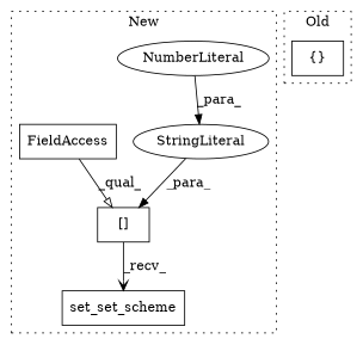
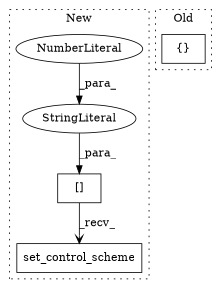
  digraph {
    node [shape=box]
    edge [arrowhead=normal]
-   n1 [a=32 l="19,1" label=set_set_scheme s="3164,3184"]
+   n1 [a=32 l="19,1" label=set_control_scheme s="3164,3184"]
    n2 [a=34 l=1 label=NumberLiteral s=3183 shape=ellipse]
    n3 [a=2 l="11,1" label="[]" s="3145,3162"]
    n4 [a=45 l=6 label=StringLiteral s=3156 shape=ellipse]
-   n5 [a=22 l=10 label=FieldAccess s=3145]
    n6 [a=4 l="1,1" label="{}" s="3507,3513"]
    subgraph cluster_1 {
      label=New
      style=dotted
      n1
      n2
      n3
      n4
-     n5
    }
    subgraph cluster_2 {
      label=Old
      style=dotted
      n6
    }
    n2 -> n4 [label=_para_]
    n3 -> n1 [arrowhead=vee label=_recv_]
    n4 -> n3 [label=_para_]
-   n5 -> n3 [arrowhead=onormal label=_qual_]
  }
